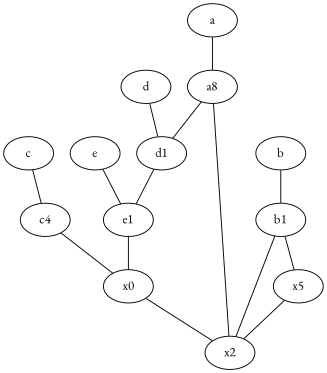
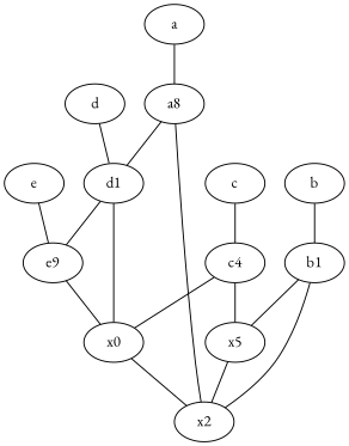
  graph {
    fontname="EB Garamond"
    node [fontname="EB Garamond" labelfontsize=50]
    edge [fontname="EB Garamond"]
    d1
    x0
-   e1
+   e1 [label=e9]
    x2
    n5 [label=a8]
    a
    n7 [label=c4]
    c
    n9 [label=x5]
    b
    b1
    e
    d
+   d1 -- x0
    d1 -- e1
    x0 -- x2
    e1 -- x0
    n5 -- d1
    n5 -- x2
    a -- n5
    n7 -- x0
+   n7 -- n9
    c -- n7
    n9 -- x2
    b -- b1
    b1 -- x2
    b1 -- n9
    e -- e1
    d -- d1
  }
